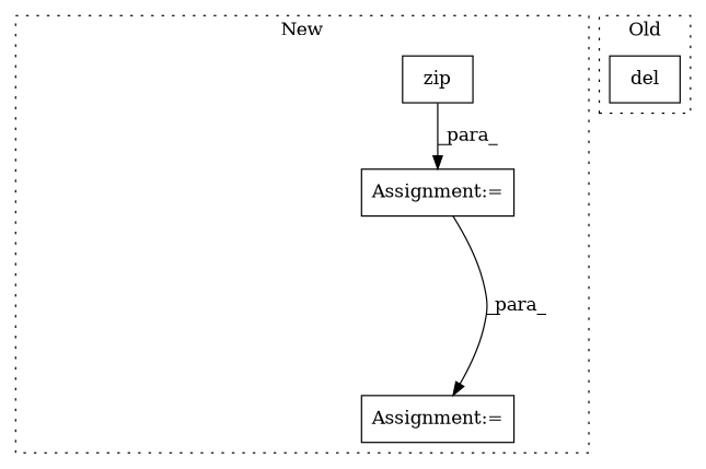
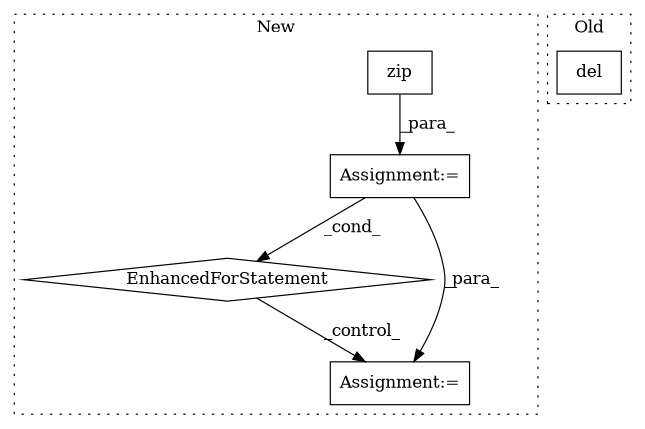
  digraph {
    node [a=32 l="4,1" s="5101,5208" shape=box]
    n1 [label=zip s="5185,5207"]
+   n2 [a=70 l="69,2" label=EnhancedForStatement shape=diamond]
    n3 [a=7 l="69,2" label="Assignment:="]
    n4 [a=7 l=1 label="Assignment:=" s=5283]
    n5 [label=del s="6323,6364"]
    subgraph cluster_1 {
      label=New
      style=dotted
      n1
+     n2
      n3
      n4
    }
    subgraph cluster_2 {
      label=Old
      style=dotted
      n5
    }
    n1 -> n3 [label=_para_]
+   n2 -> n4 [label=_control_]
+   n3 -> n2 [label=_cond_]
    n3 -> n4 [label=_para_]
  }
